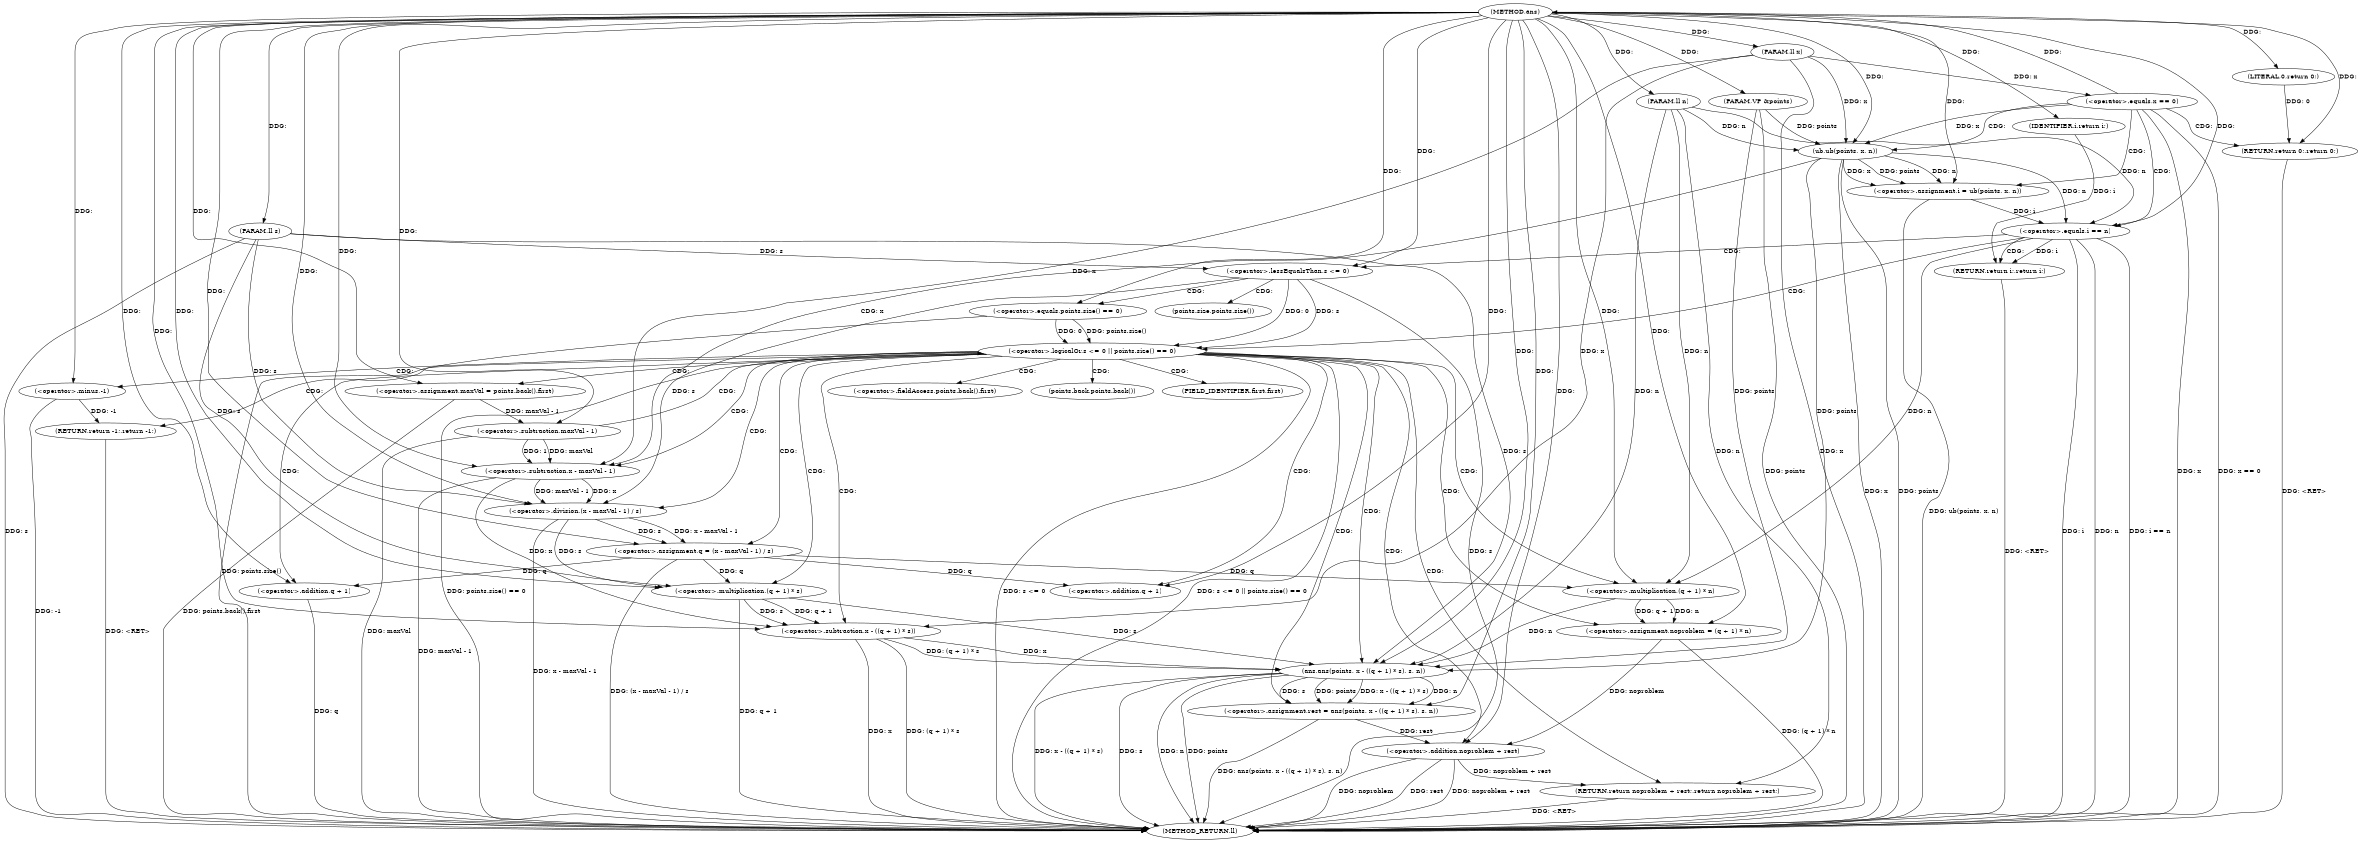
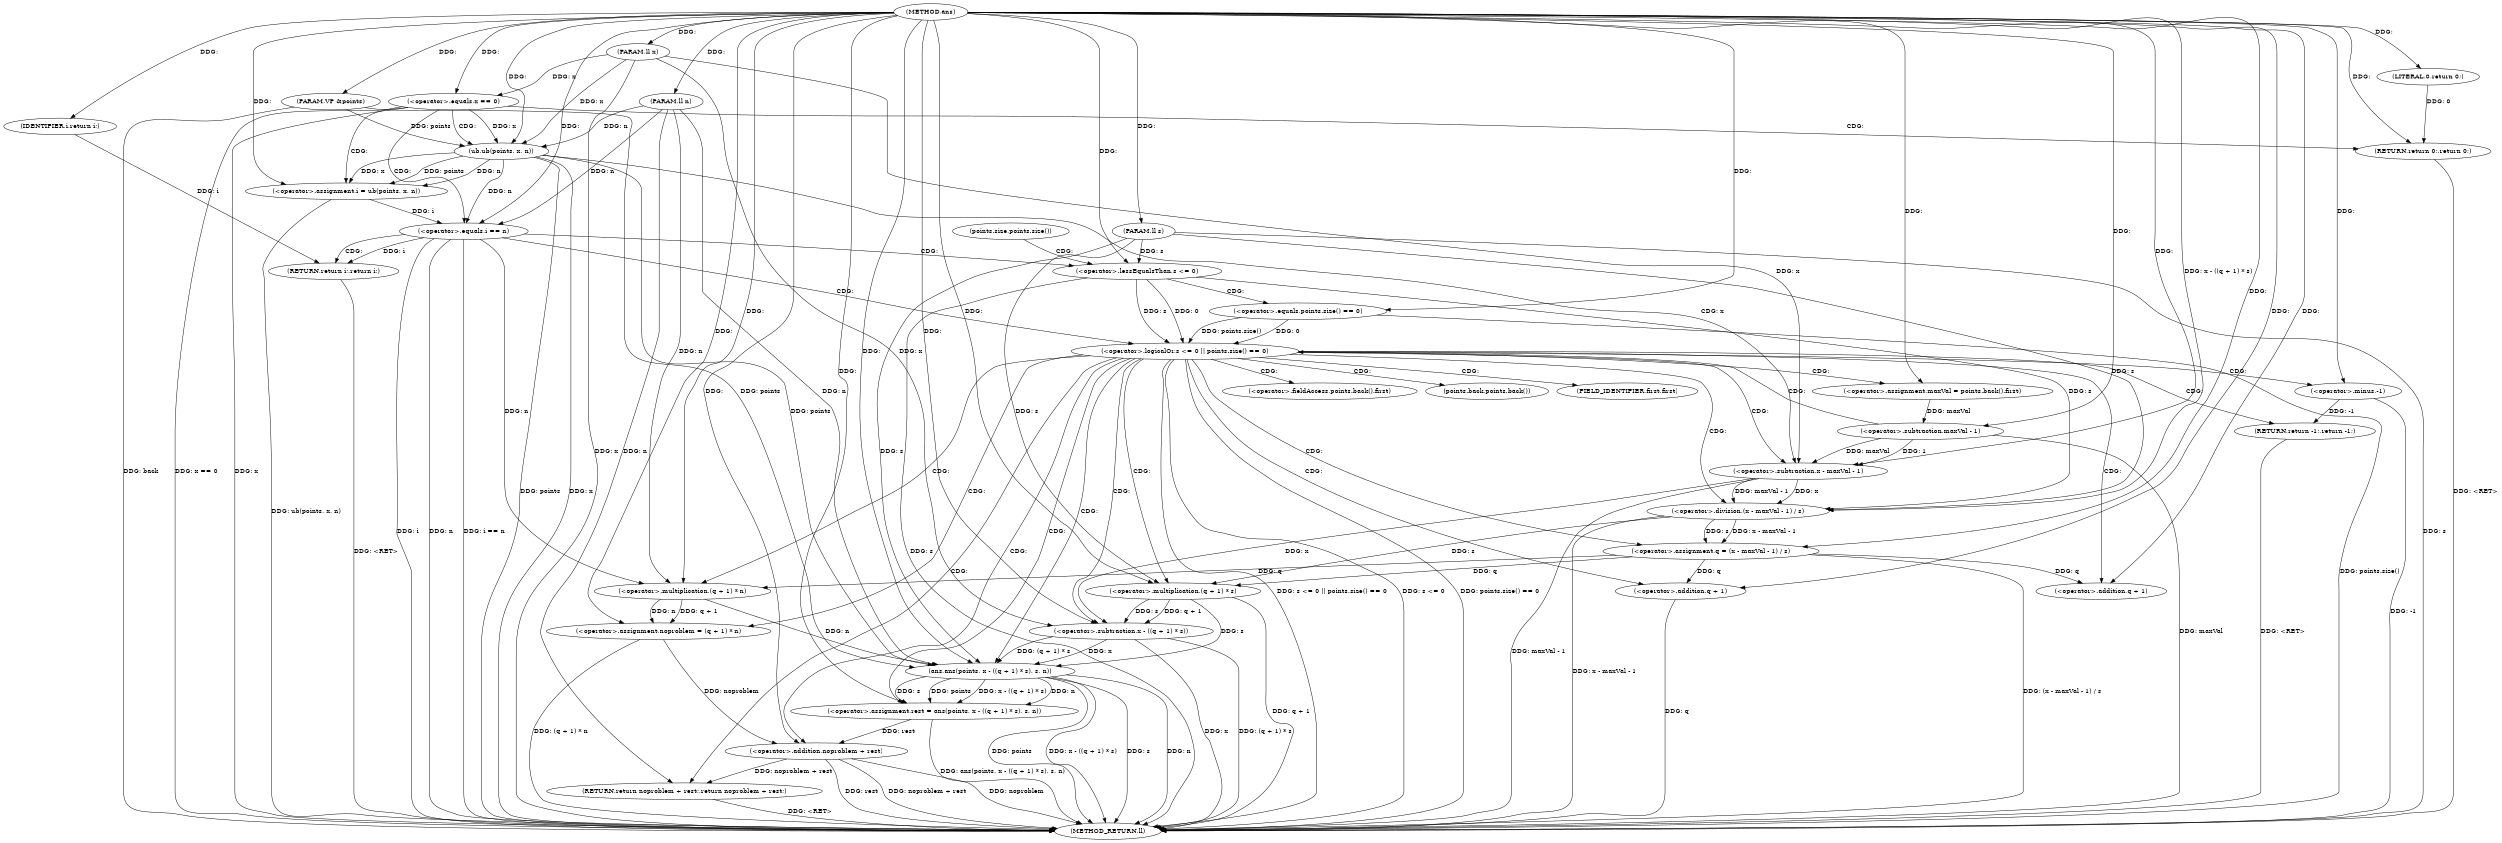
  digraph {
    n1 [label="(METHOD,ans)"]
    n2 [label="(PARAM,VP &points)"]
    n3 [label="(PARAM,ll x)"]
    n4 [label="(PARAM,ll s)"]
    n5 [label="(PARAM,ll n)"]
    n6 [label="(<operator>.assignment,i = ub(points, x, n))"]
    n7 [label="(<operator>.equals,x == 0)"]
    n8 [label="(RETURN,return 0;,return 0;)"]
    n9 [label="(<operator>.equals,i == n)"]
    n10 [label="(LITERAL,0,return 0;)"]
    n11 [label="(ub,ub(points, x, n))"]
    n12 [label="(IDENTIFIER,i,return i;)"]
    n13 [label="(<operator>.minus,-1)"]
    n14 [label="(<operator>.lessEqualsThan,s <= 0)"]
    n15 [label="(<operator>.equals,points.size() == 0)"]
    n16 [label="(<operator>.assignment,maxVal = points.back().first)"]
    n17 [label="(<operator>.assignment,q = (x - maxVal - 1) / s)"]
    n18 [label="(<operator>.assignment,noproblem = (q + 1) * n)"]
    n19 [label="(<operator>.assignment,rest = ans(points, x - ((q + 1) * s), s, n))"]
    n20 [label="(<operator>.addition,noproblem + rest)"]
    n21 [label="(<operator>.division,(x - maxVal - 1) / s)"]
    n22 [label="(<operator>.multiplication,(q + 1) * n)"]
    n23 [label="(ans,ans(points, x - ((q + 1) * s), s, n))"]
    n24 [label="(<operator>.subtraction,x - maxVal - 1)"]
    n25 [label="(<operator>.addition,q + 1)"]
    n26 [label="(<operator>.subtraction,x - ((q + 1) * s))"]
    n27 [label="(<operator>.subtraction,maxVal - 1)"]
    n28 [label="(<operator>.multiplication,(q + 1) * s)"]
    n29 [label="(<operator>.addition,q + 1)"]
    n30 [label="(METHOD_RETURN,ll)"]
    n31 [label="(RETURN,return noproblem + rest;,return noproblem + rest;)"]
    n32 [label="(RETURN,return i;,return i;)"]
    n33 [label="(<operator>.logicalOr,s <= 0 || points.size() == 0)"]
    n34 [label="(RETURN,return -1;,return -1;)"]
    n35 [label="(points.size,points.size())"]
    n36 [label="(<operator>.fieldAccess,points.back().first)"]
    n37 [label="(points.back,points.back())"]
    n38 [label="(FIELD_IDENTIFIER,first,first)"]
    n1 -> n2 [label="DDG: "]
    n1 -> n3 [label="DDG: "]
    n1 -> n4 [label="DDG: "]
    n1 -> n5 [label="DDG: "]
    n1 -> n6 [label="DDG: "]
-   n7 -> n1 [label="DDG: "]
+   n1 -> n7 [label="DDG: "]
    n1 -> n8 [label="DDG: "]
    n1 -> n9 [label="DDG: "]
    n1 -> n10 [label="DDG: "]
    n1 -> n11 [label="DDG: "]
    n1 -> n12 [label="DDG: "]
    n1 -> n13 [label="DDG: "]
    n1 -> n14 [label="DDG: "]
    n1 -> n15 [label="DDG: "]
    n1 -> n16 [label="DDG: "]
    n1 -> n17 [label="DDG: "]
    n1 -> n18 [label="DDG: "]
    n1 -> n19 [label="DDG: "]
    n1 -> n20 [label="DDG: "]
-   n1 -> n21 [label="DDG: "]
+   n1 -> n21 [label="DDG: x - ((q + 1) * s)"]
    n1 -> n22 [label="DDG: "]
    n1 -> n23 [label="DDG: "]
    n1 -> n24 [label="DDG: "]
    n1 -> n25 [label="DDG: "]
    n1 -> n26 [label="DDG: "]
    n1 -> n27 [label="DDG: "]
    n1 -> n28 [label="DDG: "]
    n1 -> n29 [label="DDG: "]
    n2 -> n11 [label="DDG: points"]
    n2 -> n23 [label="DDG: points"]
-   n2 -> n30 [label="DDG: points"]
+   n2 -> n30 [label="DDG: back"]
    n3 -> n7 [label="DDG: x"]
    n3 -> n11 [label="DDG: x"]
    n3 -> n24 [label="DDG: x"]
    n3 -> n26 [label="DDG: x"]
    n3 -> n30 [label="DDG: x"]
    n4 -> n14 [label="DDG: s"]
    n4 -> n21 [label="DDG: s"]
    n4 -> n23 [label="DDG: s"]
    n4 -> n28 [label="DDG: s"]
    n4 -> n30 [label="DDG: s"]
    n5 -> n9 [label="DDG: n"]
    n5 -> n11 [label="DDG: n"]
    n5 -> n22 [label="DDG: n"]
    n5 -> n23 [label="DDG: n"]
    n5 -> n31 [label="DDG: n"]
    n6 -> n9 [label="DDG: i"]
    n6 -> n30 [label="DDG: ub(points, x, n)"]
    n7 -> n6 [label="CDG: "]
    n7 -> n8 [label="CDG: "]
    n7 -> n9 [label="CDG: "]
    n7 -> n11 [label="DDG: x"]
    n7 -> n11 [label="CDG: "]
    n7 -> n30 [label="DDG: x"]
    n7 -> n30 [label="DDG: x == 0"]
    n8 -> n30 [label="DDG: <RET>"]
    n9 -> n14 [label="CDG: "]
    n9 -> n22 [label="DDG: n"]
    n9 -> n30 [label="DDG: i"]
    n9 -> n30 [label="DDG: n"]
    n9 -> n30 [label="DDG: i == n"]
    n9 -> n32 [label="DDG: i"]
    n9 -> n32 [label="CDG: "]
    n9 -> n33 [label="CDG: "]
    n10 -> n8 [label="DDG: 0"]
    n11 -> n6 [label="DDG: n"]
    n11 -> n6 [label="DDG: x"]
    n11 -> n6 [label="DDG: points"]
    n11 -> n9 [label="DDG: n"]
    n11 -> n23 [label="DDG: points"]
    n11 -> n24 [label="CDG: x"]
    n11 -> n30 [label="DDG: points"]
    n11 -> n30 [label="DDG: x"]
    n12 -> n32 [label="DDG: i"]
    n13 -> n30 [label="DDG: -1"]
    n13 -> n34 [label="DDG: -1"]
    n14 -> n15 [label="CDG: "]
    n14 -> n21 [label="DDG: s"]
    n14 -> n30 [label="DDG: s"]
    n14 -> n33 [label="DDG: s"]
    n14 -> n33 [label="DDG: 0"]
-   n14 -> n35 [label="CDG: "]
+   n35 -> n14 [label="CDG: "]
    n15 -> n30 [label="DDG: points.size()"]
    n15 -> n33 [label="DDG: 0"]
    n15 -> n33 [label="DDG: points.size()"]
-   n16 -> n27 [label="DDG: maxVal - 1"]
-   n16 -> n30 [label="DDG: points.back().first"]
+   n16 -> n27 [label="DDG: maxVal"]
    n17 -> n22 [label="DDG: q"]
    n17 -> n25 [label="DDG: q"]
    n17 -> n28 [label="DDG: q"]
    n17 -> n29 [label="DDG: q"]
    n17 -> n30 [label="DDG: (x - maxVal - 1) / s"]
    n18 -> n20 [label="DDG: noproblem"]
    n18 -> n30 [label="DDG: (q + 1) * n"]
    n19 -> n20 [label="DDG: rest"]
    n19 -> n30 [label="DDG: ans(points, x - ((q + 1) * s), s, n)"]
    n20 -> n30 [label="DDG: noproblem"]
    n20 -> n30 [label="DDG: rest"]
    n20 -> n30 [label="DDG: noproblem + rest"]
    n20 -> n31 [label="DDG: noproblem + rest"]
    n21 -> n17 [label="DDG: s"]
    n21 -> n17 [label="DDG: x - maxVal - 1"]
    n21 -> n28 [label="DDG: s"]
    n21 -> n30 [label="DDG: x - maxVal - 1"]
    n22 -> n18 [label="DDG: q + 1"]
    n22 -> n18 [label="DDG: n"]
    n22 -> n23 [label="DDG: n"]
    n23 -> n19 [label="DDG: s"]
    n23 -> n19 [label="DDG: points"]
    n23 -> n19 [label="DDG: x - ((q + 1) * s)"]
    n23 -> n19 [label="DDG: n"]
    n23 -> n30 [label="DDG: points"]
    n23 -> n30 [label="DDG: x - ((q + 1) * s)"]
    n23 -> n30 [label="DDG: s"]
    n23 -> n30 [label="DDG: n"]
    n24 -> n21 [label="DDG: x"]
    n24 -> n21 [label="DDG: maxVal - 1"]
    n24 -> n26 [label="DDG: x"]
    n24 -> n30 [label="DDG: maxVal - 1"]
    n26 -> n23 [label="DDG: x"]
    n26 -> n23 [label="DDG: (q + 1) * s"]
    n26 -> n30 [label="DDG: x"]
    n26 -> n30 [label="DDG: (q + 1) * s"]
    n27 -> n24 [label="DDG: 1"]
    n27 -> n24 [label="DDG: maxVal"]
    n27 -> n30 [label="DDG: maxVal"]
    n27 -> n33 [label="CDG: "]
    n28 -> n23 [label="DDG: s"]
    n28 -> n26 [label="DDG: s"]
    n28 -> n26 [label="DDG: q + 1"]
    n28 -> n30 [label="DDG: q + 1"]
    n29 -> n30 [label="DDG: q"]
    n31 -> n30 [label="DDG: <RET>"]
    n32 -> n30 [label="DDG: <RET>"]
    n33 -> n13 [label="CDG: "]
    n33 -> n16 [label="CDG: "]
    n33 -> n17 [label="CDG: "]
    n33 -> n18 [label="CDG: "]
    n33 -> n19 [label="CDG: "]
    n33 -> n20 [label="CDG: "]
    n33 -> n21 [label="CDG: "]
    n33 -> n22 [label="CDG: "]
    n33 -> n23 [label="CDG: "]
    n33 -> n24 [label="CDG: "]
    n33 -> n25 [label="CDG: "]
    n33 -> n26 [label="CDG: "]
    n33 -> n28 [label="CDG: "]
    n33 -> n29 [label="CDG: "]
    n33 -> n30 [label="DDG: s <= 0"]
    n33 -> n30 [label="DDG: points.size() == 0"]
    n33 -> n30 [label="DDG: s <= 0 || points.size() == 0"]
    n33 -> n31 [label="CDG: "]
    n33 -> n34 [label="CDG: "]
    n33 -> n36 [label="CDG: "]
    n33 -> n37 [label="CDG: "]
    n33 -> n38 [label="CDG: "]
    n34 -> n30 [label="DDG: <RET>"]
  }
